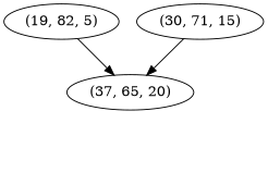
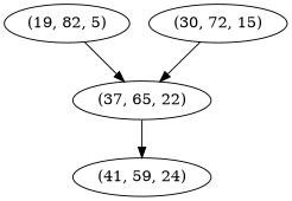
  digraph {
    "(19, 82, 5)"
-   "(37, 65, 20)"
-   "(30, 71, 15)"
+   "(37, 65, 20)" [label="(37, 65, 22)"]
+   "(30, 71, 15)" [label="(30, 72, 15)"]
+   "(41, 59, 24)"
    "(19, 82, 5)" -> "(37, 65, 20)"
+   "(37, 65, 20)" -> "(41, 59, 24)"
    "(30, 71, 15)" -> "(37, 65, 20)"
  }
